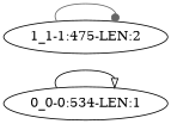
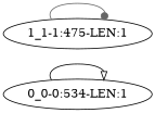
  digraph {
    rankdir=LR
    "0_0-0:534-LEN:1"
-   "1_1-1:475-LEN:1" [label="1_1-1:475-LEN:2"]
+   "1_1-1:475-LEN:1"
    "0_0-0:534-LEN:1" -> "0_0-0:534-LEN:1" [color=black arrowhead=onormal]
    "1_1-1:475-LEN:1" -> "1_1-1:475-LEN:1" [color=gray40 arrowhead=dot]
  }
